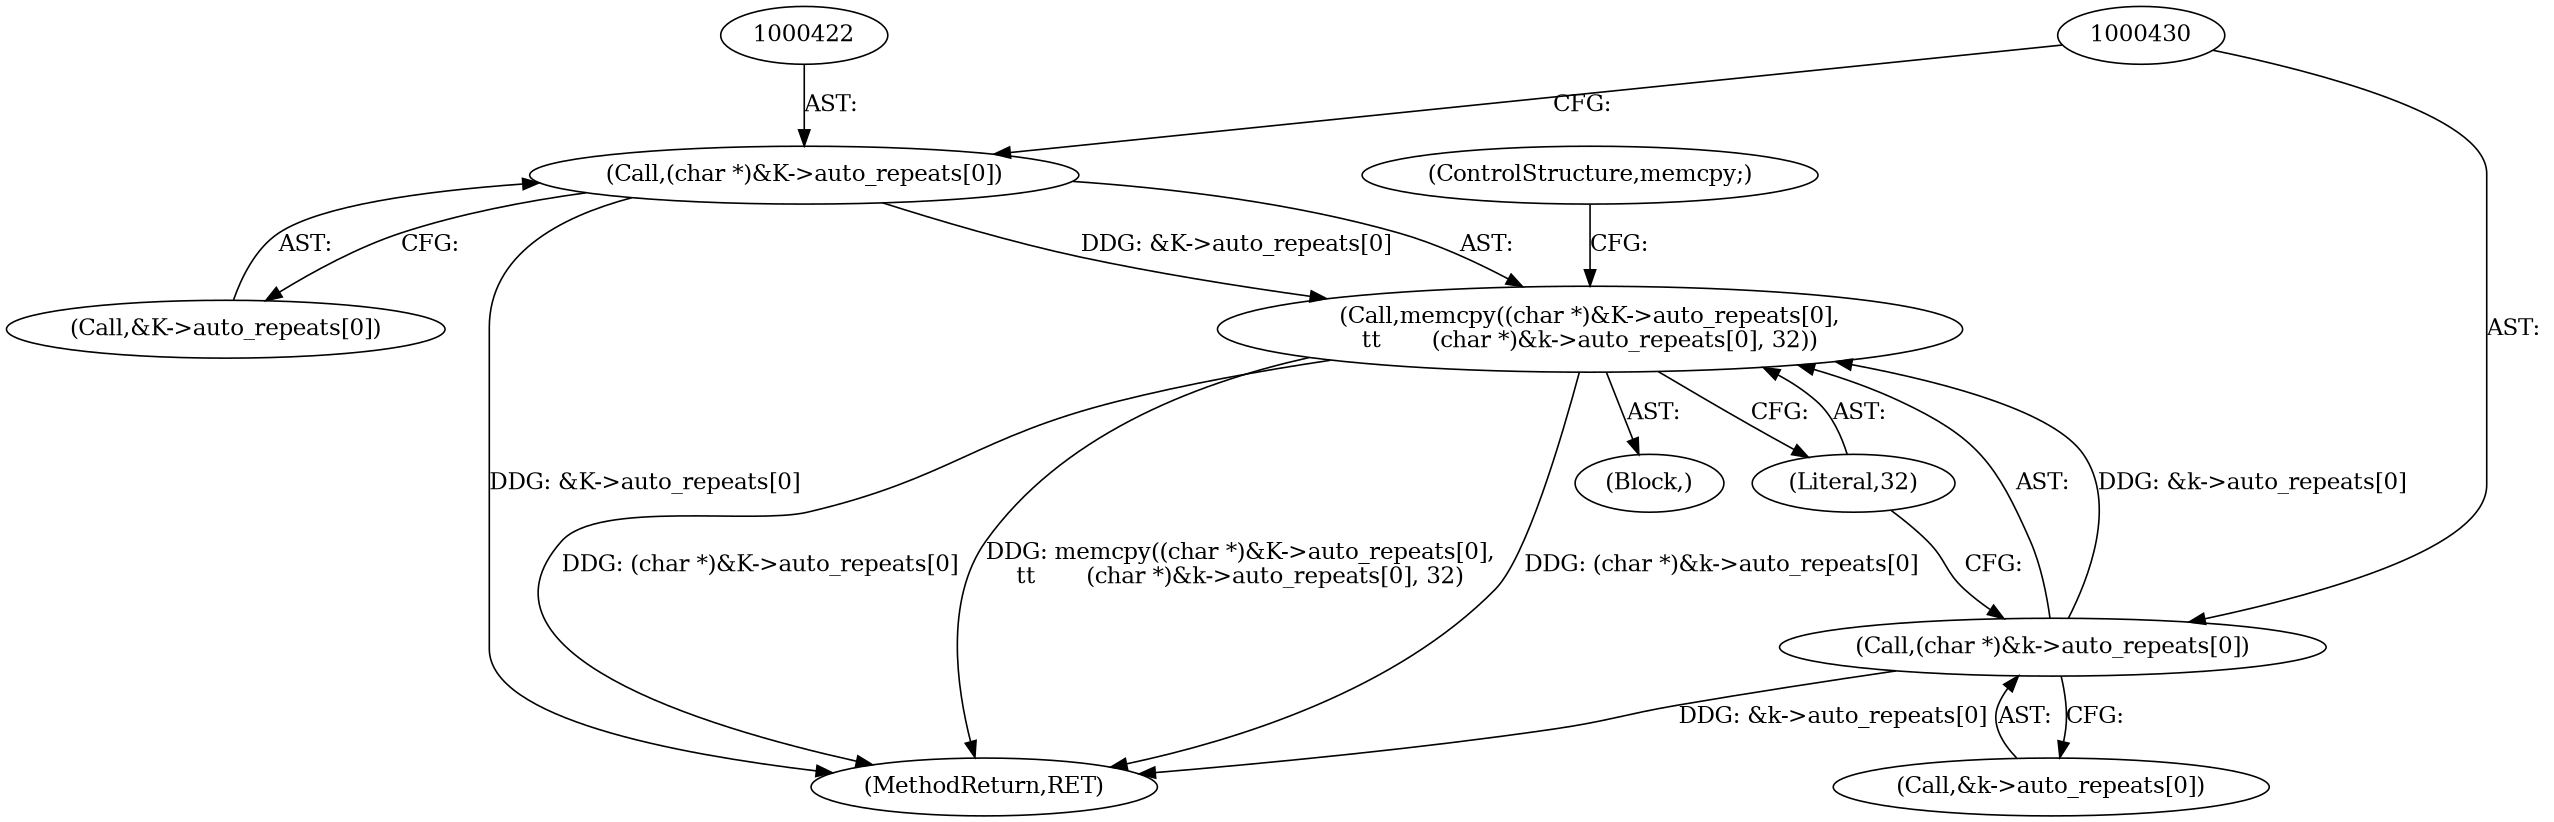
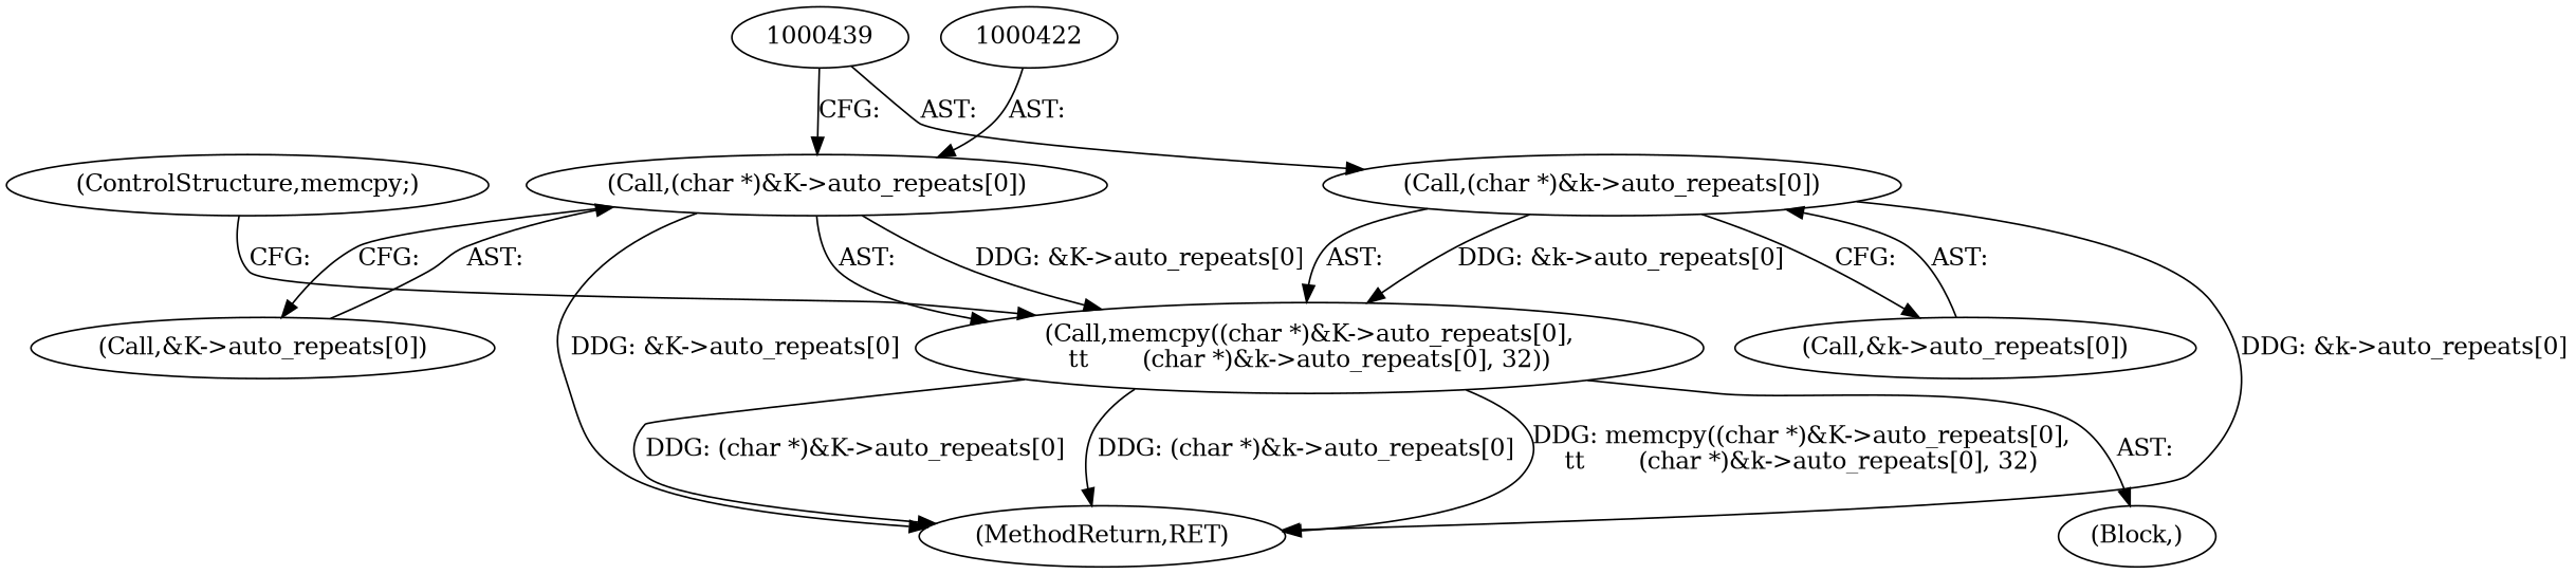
  digraph {
    n1 [label="(Call,memcpy((char *)&K->auto_repeats[0],\n\t\t       (char *)&k->auto_repeats[0], 32))"]
-   n2 [label="(Literal,32)"]
    n3 [label="(Block,)"]
    n4 [label="(MethodReturn,RET)"]
    n5 [label="(Call,(char *)&k->auto_repeats[0])"]
    n6 [label="(Call,(char *)&K->auto_repeats[0])"]
    n7 [label="(Call,&K->auto_repeats[0])"]
    n8 [label="(Call,&k->auto_repeats[0])"]
    n9 [label="(ControlStructure,memcpy;)"]
    1000422
-   1000430
-   n1 -> n2 [label="CFG: "]
+   1000430 [label=1000439]
    n1 -> n3 [label="AST: "]
    n1 -> n4 [label="DDG: memcpy((char *)&K->auto_repeats[0],\n\t\t       (char *)&k->auto_repeats[0], 32)"]
    n1 -> n4 [label="DDG: (char *)&K->auto_repeats[0]"]
    n1 -> n4 [label="DDG: (char *)&k->auto_repeats[0]"]
-   n2 -> n1 [label="AST: "]
-   n2 -> n5 [label="CFG: "]
    n5 -> n1 [label="AST: "]
    n5 -> n1 [label="DDG: &k->auto_repeats[0]"]
    n5 -> n4 [label="DDG: &k->auto_repeats[0]"]
    n5 -> n8 [label="CFG: "]
    n6 -> n1 [label="AST: "]
    n6 -> n1 [label="DDG: &K->auto_repeats[0]"]
    n6 -> n4 [label="DDG: &K->auto_repeats[0]"]
    n6 -> n7 [label="CFG: "]
    n7 -> n6 [label="AST: "]
    n8 -> n5 [label="AST: "]
    n9 -> n1 [label="CFG: "]
    1000422 -> n6 [label="AST: "]
    1000430 -> n5 [label="AST: "]
    1000430 -> n6 [label="CFG: "]
  }
